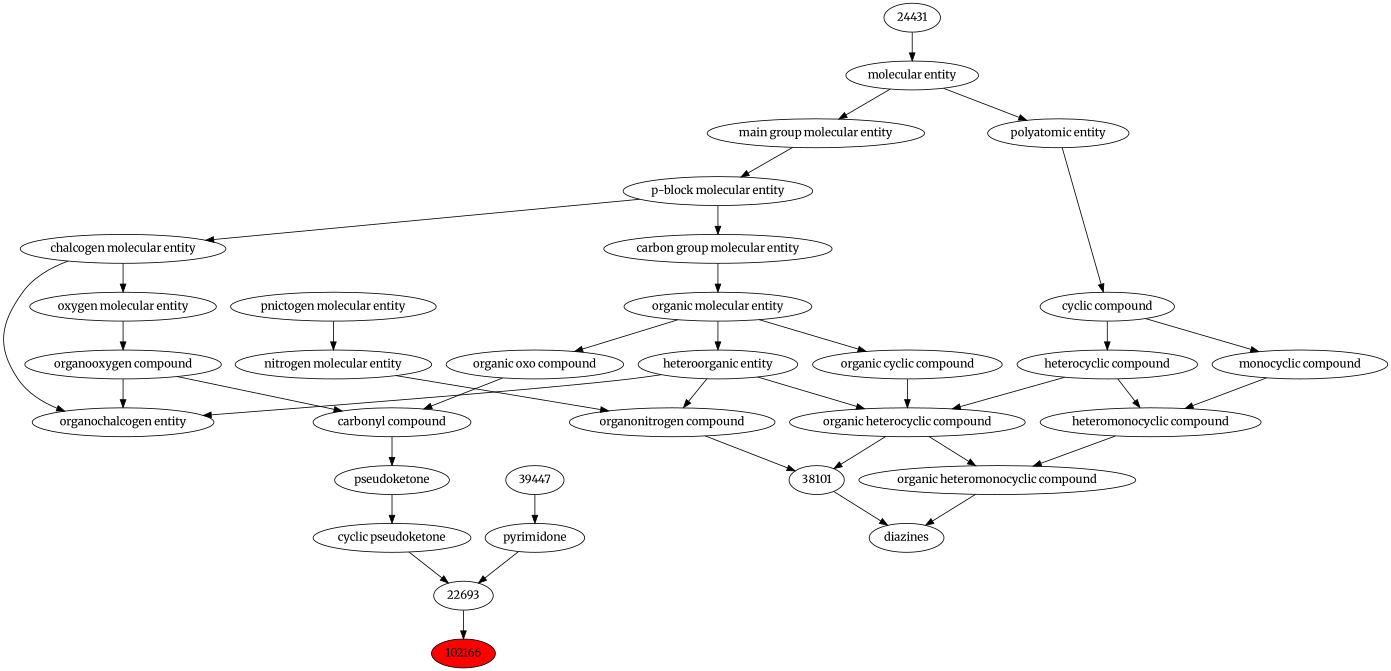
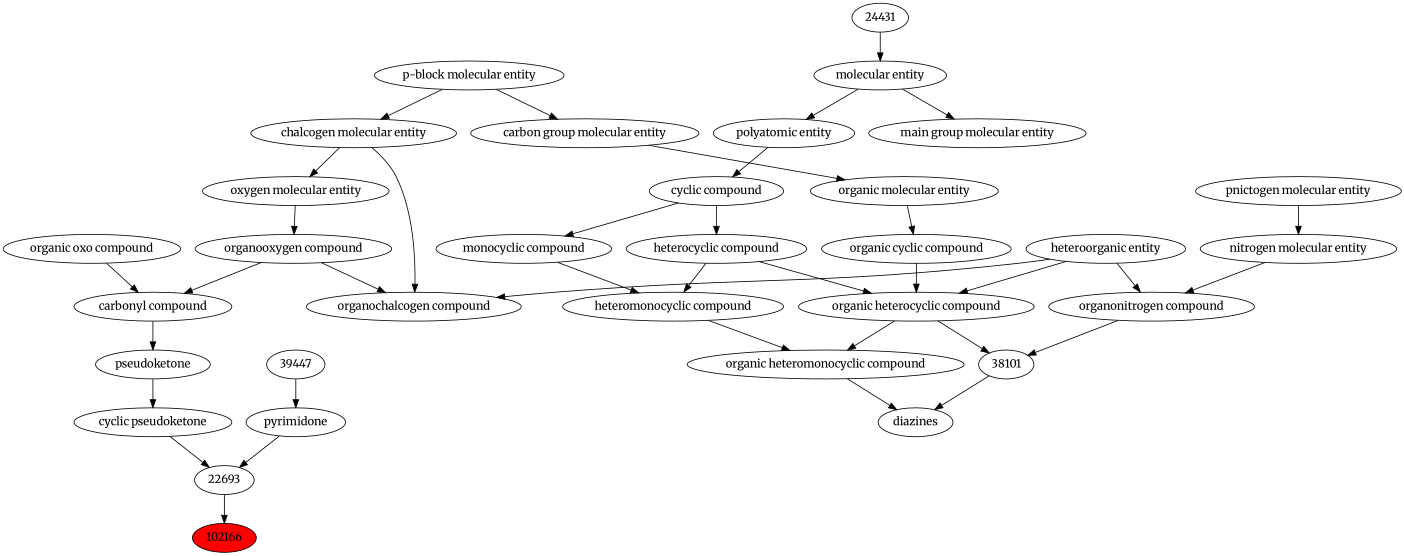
  digraph {
    fontname=Merriweather
    node [fontname=Merriweather]
    edge [fontname=Merriweather]
    n1 [fillcolor=red label=102166 style=filled]
    n2 [label=22693]
    n3 [label=pyrimidone]
    n4 [label="cyclic pseudoketone"]
    n5 [label=39447]
    n6 [label=pseudoketone]
    n7 [label=diazines]
    n8 [label="carbonyl compound"]
    n9 [label="organic heteromonocyclic compound"]
    n10 [label=38101]
    n11 [label="organic oxo compound"]
    n12 [label="organooxygen compound"]
-   n13 [label="organochalcogen entity"]
+   n13 [label="organochalcogen compound"]
    n14 [label="heteromonocyclic compound"]
    n15 [label="organic heterocyclic compound"]
    n16 [label="organonitrogen compound"]
    n17 [label="organic molecular entity"]
    n18 [label="heteroorganic entity"]
    n19 [label="organic cyclic compound"]
    n20 [label="oxygen molecular entity"]
    n21 [label="heterocyclic compound"]
    n22 [label="monocyclic compound"]
    n23 [label="nitrogen molecular entity"]
    n24 [label="carbon group molecular entity"]
    n25 [label="chalcogen molecular entity"]
    n26 [label="cyclic compound"]
    n27 [label="pnictogen molecular entity"]
    n28 [label="p-block molecular entity"]
    n29 [label="polyatomic entity"]
    n30 [label="main group molecular entity"]
    n31 [label="molecular entity"]
    n32 [label=24431]
    n2 -> n1
    n3 -> n2
    n4 -> n2
    n5 -> n3
    n6 -> n4
    n8 -> n6
    n9 -> n7
    n10 -> n7
    n11 -> n8
    n12 -> n8
    n12 -> n13
    n14 -> n9
    n15 -> n9
    n15 -> n10
    n16 -> n10
-   n17 -> n11
-   n17 -> n18
    n17 -> n19
    n18 -> n13
    n18 -> n15
    n18 -> n16
    n19 -> n15
    n20 -> n12
    n21 -> n14
    n21 -> n15
    n22 -> n14
    n23 -> n16
    n24 -> n17
    n25 -> n13
    n25 -> n20
    n26 -> n21
    n26 -> n22
    n27 -> n23
    n28 -> n24
    n28 -> n25
    n29 -> n26
-   n30 -> n28
    n31 -> n29
    n31 -> n30
    n32 -> n31
  }
